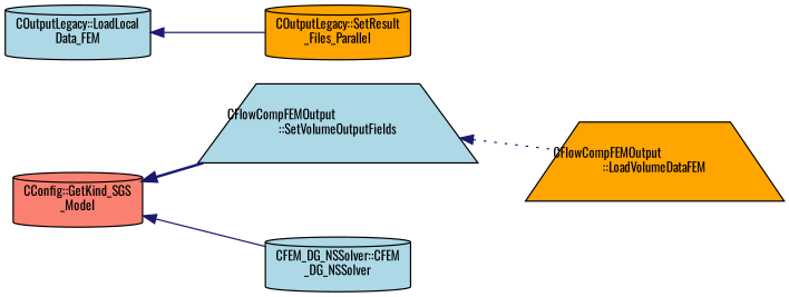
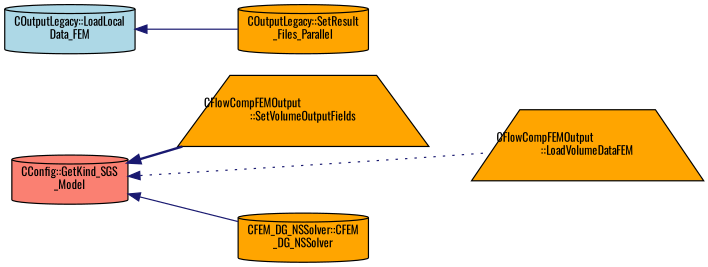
  digraph {
    fontname=Oswald
    rankdir=LR
    node [color=black fillcolor=lightblue fontname=Oswald fontsize=10 shape=cylinder style=filled]
    edge [color=midnightblue dir=back fontname=Oswald fontsize=10 labelfontname=Helvetica labelfontsize=10 style=solid]
    n1 [fillcolor=salmon fontcolor=black height=0.2 label="CConfig::GetKind_SGS\l_Model" width=0.4]
-   n2 [height=0.2 label="CFlowCompFEMOutput\l::SetVolumeOutputFields" shape=trapezium width=0.4]
+   n2 [fillcolor=orange height=0.2 label="CFlowCompFEMOutput\l::SetVolumeOutputFields" shape=trapezium width=0.4]
    n3 [fillcolor=orange height=0.2 label="CFlowCompFEMOutput\l::LoadVolumeDataFEM" shape=trapezium width=0.4]
-   n4 [height=0.2 label="CFEM_DG_NSSolver::CFEM\l_DG_NSSolver" width=0.4]
+   n4 [fillcolor=orange height=0.2 label="CFEM_DG_NSSolver::CFEM\l_DG_NSSolver" width=0.4]
    n5 [height=0.2 label="COutputLegacy::LoadLocal\lData_FEM" width=0.4]
    n6 [fillcolor=orange height=0.2 label="COutputLegacy::SetResult\l_Files_Parallel" width=0.4]
    n1 -> n2 [style=bold]
-   n2 -> n3 [style=dotted]
+   n1 -> n3 [style=dotted]
    n1 -> n4
    n5 -> n6
  }
